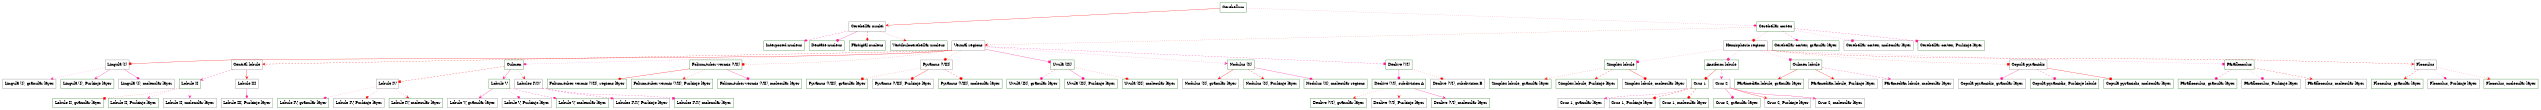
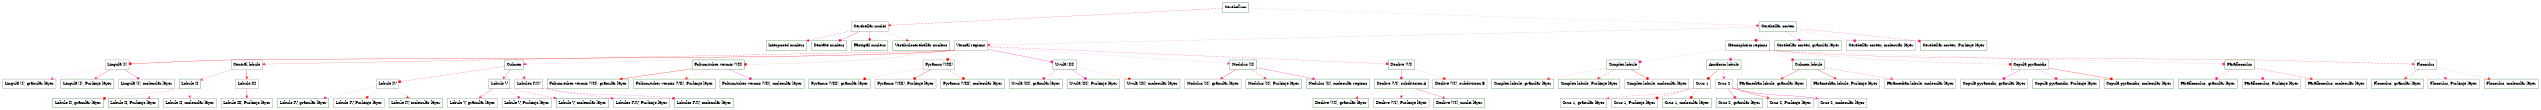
  digraph {
    node [color=darkgreen shape=box]
    edge [arrowhead=box color=deeppink style=dotted]
    "Cerebellar nuclei" [color=gray40]
    Cerebellum
    "Cerebellar cortex"
    "Interposed nucleus"
    "Dentate nucleus"
    "Fastigial nucleus"
    "Vestibulocerebellar nucleus"
    "Vermal regions" [color=gray40]
    "Hemispheric regions" [color=gray40]
    "Cerebellar cortex, granular layer"
    "Cerebellar cortex, molecular layer" [color=gray40]
    "Cerebellar cortex, Purkinje layer"
    "Lingula (I)" [color=gray40]
    "Central lobule" [color=gray40]
    Culmen
    "Folium-tuber vermis (VII)"
    "Pyramus (VIII)" [color=gray40]
    "Uvula (IX)"
    "Nodulus (X)"
    "Declive (VI)"
    "Simplex lobule"
    "Ansiform lobule"
    n23 [label="Culmen lobule"]
    "Copula pyramidis" [color=gray40]
    Paraflocculus
    Flocculus [color=gray40]
    "Lingula (I), granular layer" [color=gray40]
    "Lingula (I), Purkinje layer"
    "Lingula (I), molecular layer" [color=gray40]
    "Lobule II"
    "Lobule III" [color=gray40]
    "Lobule IV" [color=gray40]
    "Lobule V"
    "Lobules IV-V" [color=gray40]
-   "Folium-tuber vermis (VII), granular layer" [label="Folium-tuber vermis (VII), regions layer"]
+   "Folium-tuber vermis (VII), granular layer"
    "Folium-tuber vermis (VII), Purkinje layer"
    "Folium-tuber vermis (VII), molecular layer"
    "Pyramus (VIII), granular layer"
    "Pyramus (VIII), Purkinje layer" [color=gray40]
    "Pyramus (VIII), molecular layer"
    "Uvula (IX), granular layer"
    "Uvula (IX), Purkinje layer"
    "Uvula (IX), molecular layer"
    "Nodulus (X), granular layer" [color=gray40]
    "Nodulus (X), Purkinje layer"
    n46 [label="Nodulus (X), molecular regions"]
    "Declive (VI), subdivision A"
    "Declive (VI), subdivision B" [color=gray40]
    "Lobule II, granular layer"
    "Lobule II, Purkinje layer"
    "Lobule II, molecular layer" [color=gray40]
    "Lobule III, Purkinje layer" [color=gray40]
    "Lobule IV, granular layer"
    "Lobule IV, Purkinje layer" [color=gray40]
    "Lobule IV, molecular layer"
    "Lobule V, granular layer" [color=gray40]
    "Lobule V, Purkinje layer" [color=gray40]
    "Lobule V, molecular layer"
    "Lobules IV-V, Purkinje layer" [color=gray40]
    "Lobules IV-V, molecular layer"
    "Declive (VI), granular layer"
    "Declive (VI), Purkinje layer" [color=gray40]
-   "Declive (VI), molecular layer"
+   "Declive (VI), molecular layer" [label="Declive (VI), nuclei layer"]
    "Simplex lobule, granular layer"
    "Simplex lobule, Purkinje layer"
    "Simplex lobule, molecular layer" [color=gray40]
    "Crus 1"
    "Crus 2" [color=gray40]
    "Paramedian lobule, granular layer"
    "Paramedian lobule, Purkinje layer" [color=gray40]
    "Paramedian lobule, molecular layer" [color=gray40]
    "Copula pyramidis, granular layer" [color=gray40]
-   "Copula pyramidis, Purkinje layer" [label="Copula pyramidis, Purkinje lobule"]
+   "Copula pyramidis, Purkinje layer"
    "Copula pyramidis, molecular layer"
    "Paraflocculus, granular layer"
    "Paraflocculus, Purkinje layer" [color=gray40]
    "Paraflocculus, molecular layer" [color=gray40]
    "Flocculus, granular layer"
    "Flocculus, Purkinje layer" [color=gray40]
    "Flocculus, molecular layer"
    "Crus 1, granular layer" [color=gray40]
    "Crus 1, Purkinje layer" [color=gray40]
    "Crus 1, molecular layer"
    "Crus 2, granular layer"
    "Crus 2, Purkinje layer" [color=gray40]
    "Crus 2, molecular layer" [color=gray40]
    "Cerebellar nuclei" -> "Interposed nucleus" [arrowhead=diamond style=dashed]
    "Cerebellar nuclei" -> "Dentate nucleus" [style=solid]
    "Cerebellar nuclei" -> "Fastigial nucleus" [arrowhead=diamond color=red style=dashed]
    "Cerebellar nuclei" -> "Vestibulocerebellar nucleus" [arrowhead=vee color=red]
-   Cerebellum -> "Cerebellar nuclei" [arrowhead=vee color=red style=solid]
+   Cerebellum -> "Cerebellar nuclei" [arrowhead=vee color=red style=dashed]
    Cerebellum -> "Cerebellar cortex" [arrowhead=diamond]
    "Cerebellar cortex" -> "Vermal regions" [arrowhead=vee color=red]
    "Cerebellar cortex" -> "Hemispheric regions" [color=red]
    "Cerebellar cortex" -> "Cerebellar cortex, granular layer" [arrowhead=diamond style=dashed]
    "Cerebellar cortex" -> "Cerebellar cortex, molecular layer"
    "Cerebellar cortex" -> "Cerebellar cortex, Purkinje layer" [style=dashed]
    "Vermal regions" -> "Lingula (I)" [color=red style=solid]
    "Vermal regions" -> "Central lobule" [arrowhead=vee color=red style=dashed]
    "Vermal regions" -> Culmen [arrowhead=diamond]
    "Vermal regions" -> "Folium-tuber vermis (VII)" [color=red]
    "Vermal regions" -> "Pyramus (VIII)" [color=red]
    "Vermal regions" -> "Uvula (IX)" [style=solid]
    "Vermal regions" -> "Nodulus (X)" [arrowhead=vee]
    "Vermal regions" -> "Declive (VI)" [style=dashed]
    "Hemispheric regions" -> "Simplex lobule"
    "Hemispheric regions" -> "Ansiform lobule"
    "Hemispheric regions" -> n23
    "Hemispheric regions" -> "Copula pyramidis" [color=red]
    "Hemispheric regions" -> Paraflocculus
    "Hemispheric regions" -> Flocculus [arrowhead=vee color=red style=dashed]
    "Lingula (I)" -> "Lingula (I), granular layer" [arrowhead=vee]
    "Lingula (I)" -> "Lingula (I), Purkinje layer" [arrowhead=vee style=solid]
    "Lingula (I)" -> "Lingula (I), molecular layer" [arrowhead=diamond style=solid]
    "Central lobule" -> "Lobule II" [arrowhead=vee style=dashed]
    "Central lobule" -> "Lobule III" [arrowhead=vee color=red style=solid]
    Culmen -> "Lobule IV" [color=red style=dashed]
    Culmen -> "Lobule V" [arrowhead=vee style=solid]
    Culmen -> "Lobules IV-V" [arrowhead=vee color=red]
    "Folium-tuber vermis (VII)" -> "Folium-tuber vermis (VII), granular layer" [arrowhead=diamond color=red style=solid]
    "Folium-tuber vermis (VII)" -> "Folium-tuber vermis (VII), Purkinje layer" [arrowhead=vee color=red]
    "Folium-tuber vermis (VII)" -> "Folium-tuber vermis (VII), molecular layer" [style=solid]
    "Pyramus (VIII)" -> "Pyramus (VIII), granular layer" [color=red]
    "Pyramus (VIII)" -> "Pyramus (VIII), Purkinje layer" [color=red style=solid]
    "Pyramus (VIII)" -> "Pyramus (VIII), molecular layer" [color=red style=dashed]
    "Uvula (IX)" -> "Uvula (IX), granular layer" [style=dashed]
    "Uvula (IX)" -> "Uvula (IX), Purkinje layer" [style=solid]
    "Uvula (IX)" -> "Uvula (IX), molecular layer" [arrowhead=diamond color=red]
    "Nodulus (X)" -> "Nodulus (X), granular layer" [arrowhead=vee color=red style=solid]
    "Nodulus (X)" -> "Nodulus (X), Purkinje layer" [arrowhead=vee color=red style=dashed]
    "Nodulus (X)" -> n46 [arrowhead=diamond style=solid]
    "Declive (VI)" -> "Declive (VI), subdivision A" [style=solid]
    "Declive (VI)" -> "Declive (VI), subdivision B" [arrowhead=diamond color=red]
    "Simplex lobule" -> "Simplex lobule, granular layer" [arrowhead=vee color=red]
    "Simplex lobule" -> "Simplex lobule, Purkinje layer" [arrowhead=vee color=red style=dashed]
    "Simplex lobule" -> "Simplex lobule, molecular layer" [color=red style=solid]
    "Ansiform lobule" -> "Crus 1" [color=red style=solid]
    "Ansiform lobule" -> "Crus 2" [arrowhead=vee style=dashed]
    n23 -> "Paramedian lobule, granular layer" [arrowhead=vee color=red style=solid]
    n23 -> "Paramedian lobule, Purkinje layer" [arrowhead=vee color=red style=solid]
    n23 -> "Paramedian lobule, molecular layer" [arrowhead=vee style=dashed]
    "Copula pyramidis" -> "Copula pyramidis, granular layer" [style=solid]
    "Copula pyramidis" -> "Copula pyramidis, Purkinje layer" [style=dashed]
    "Copula pyramidis" -> "Copula pyramidis, molecular layer" [color=red style=solid]
    Paraflocculus -> "Paraflocculus, granular layer" [style=dashed]
    Paraflocculus -> "Paraflocculus, Purkinje layer"
    Paraflocculus -> "Paraflocculus, molecular layer" [arrowhead=vee color=red style=dashed]
    Flocculus -> "Flocculus, granular layer" [arrowhead=vee color=red style=dashed]
    Flocculus -> "Flocculus, Purkinje layer" [arrowhead=diamond]
    Flocculus -> "Flocculus, molecular layer" [arrowhead=vee color=red]
    "Lobule II" -> "Lobule II, granular layer" [color=red]
    "Lobule II" -> "Lobule II, Purkinje layer" [arrowhead=vee]
    "Lobule II" -> "Lobule II, molecular layer" [arrowhead=vee]
    "Lobule III" -> "Lobule III, Purkinje layer" [arrowhead=diamond style=solid]
    "Lobule IV" -> "Lobule IV, granular layer" [arrowhead=diamond]
    "Lobule IV" -> "Lobule IV, Purkinje layer" [arrowhead=diamond color=red]
    "Lobule IV" -> "Lobule IV, molecular layer" [arrowhead=vee color=red]
    "Lobule V" -> "Lobule V, granular layer" [arrowhead=vee style=solid]
    "Lobule V" -> "Lobule V, Purkinje layer" [arrowhead=diamond]
    "Lobule V" -> "Lobule V, molecular layer" [arrowhead=diamond style=dashed]
    "Lobules IV-V" -> "Lobules IV-V, Purkinje layer" [arrowhead=diamond style=dashed]
    "Lobules IV-V" -> "Lobules IV-V, molecular layer" [style=dashed]
    "Declive (VI), subdivision A" -> "Declive (VI), granular layer" [arrowhead=vee color=red]
    "Declive (VI), subdivision A" -> "Declive (VI), Purkinje layer" [arrowhead=vee color=red]
    "Declive (VI), subdivision A" -> "Declive (VI), molecular layer" [arrowhead=vee style=solid]
    "Crus 1" -> "Crus 1, granular layer" [arrowhead=vee style=dashed]
    "Crus 1" -> "Crus 1, Purkinje layer" [color=red style=dashed]
    "Crus 1" -> "Crus 1, molecular layer" [color=red style=dashed]
    "Crus 2" -> "Crus 2, granular layer" [style=solid]
    "Crus 2" -> "Crus 2, Purkinje layer" [arrowhead=vee color=red style=solid]
    "Crus 2" -> "Crus 2, molecular layer" [arrowhead=vee style=solid]
  }
